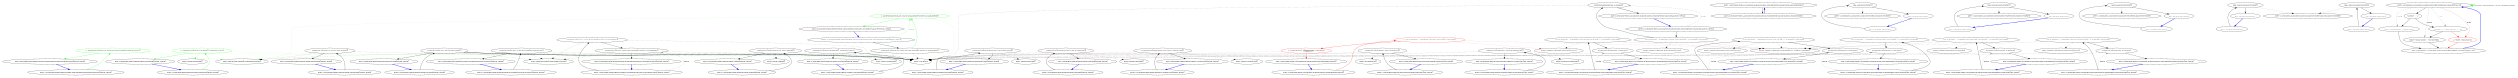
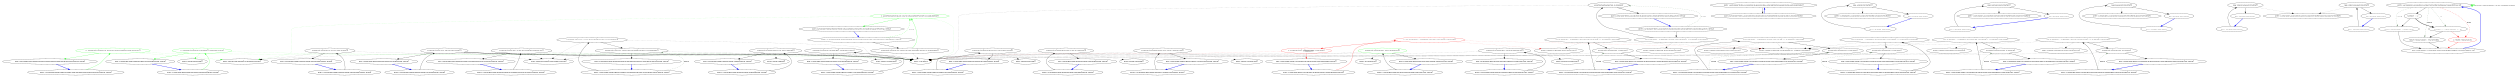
  digraph {
    fontname="Comic Neue"
    node [cluster="lambda expression" fontname="Comic Neue" span="15-15"]
    edge [fontname="Comic Neue" style=solid]
    n1 [cluster="Humanizer.Tests.InflectorTests.SingularizeAlreadySingularWord(string, string)" color=green community=0 label="0: Assert.Equal(singular, singular.Singularize(Plurality.Singular))" span="44-44"]
    n2 [cluster="Humanizer.Tests.InflectorTests.SingularizeAlreadySingularWord(string, string)" label="Exit Humanizer.Tests.InflectorTests.SingularizeAlreadySingularWord(string, string)" span="42-42"]
    n3 [cluster="string.Singularize(Humanizer.Plurality)" label="Entry string.Singularize(Humanizer.Plurality)" span="171-171"]
    n4 [cluster="Unk.Equal" label="Entry Unk.Equal" span=""]
    n5 [cluster="Humanizer.Tests.InflectorTests.SingularizeAlreadySingularWord(string, string)" label="Entry Humanizer.Tests.InflectorTests.SingularizeAlreadySingularWord(string, string)" span="42-42"]
    n6 [cluster="Humanizer.Tests.InflectorTests.SingularizeWordsWithUnknownSingularity(string, string)" color=green community=0 label="0: Assert.Equal(singular, plural.Singularize(Plurality.CouldBeEither))" span="52-52"]
    n7 [cluster="Humanizer.Tests.InflectorTests.SingularizeWordsWithUnknownSingularity(string, string)" label="Exit Humanizer.Tests.InflectorTests.SingularizeWordsWithUnknownSingularity(string, string)" span="49-49"]
    n8 [cluster="Humanizer.Tests.InflectorTests.SingularizeWordsWithUnknownSingularity(string, string)" label="Entry Humanizer.Tests.InflectorTests.SingularizeWordsWithUnknownSingularity(string, string)" span="49-49"]
    n9 [cluster="Humanizer.Tests.InflectorTests.SingularizeWordsWithUnknownSingularity(string, string)" label="Assert.Equal(singular, singular.Singularize(Plurality.CouldBeEither))" span="51-51"]
    n10 [cluster="Humanizer.Tests.InflectorTests.Dasherize(string, string)" color=green community=0 label="0: Assert.Equal(input.Dasherize(), expectedOutput)" span="75-75"]
    n11 [cluster="Humanizer.Tests.InflectorTests.Dasherize(string, string)" label="Exit Humanizer.Tests.InflectorTests.Dasherize(string, string)" span="73-73"]
    n12 [cluster="string.Dasherize()" label="Entry string.Dasherize()" span="259-259"]
    n13 [cluster="Humanizer.Tests.InflectorTests.Dasherize(string, string)" label="Entry Humanizer.Tests.InflectorTests.Dasherize(string, string)" span="73-73"]
    n14 [cluster="Humanizer.Tests.InflectorTests.Singularize(string, string)" label="Assert.Equal(singular, plural.Singularize())" span="37-37"]
    n15 [cluster="Humanizer.Tests.InflectorTests.Singularize(string, string)" label="Exit Humanizer.Tests.InflectorTests.Singularize(string, string)" span="35-35"]
    n16 [cluster="Humanizer.Tests.InflectorTests.Singularize(string, string)" label="Entry Humanizer.Tests.InflectorTests.Singularize(string, string)" span="35-35"]
    n17 [cluster="Humanizer.Tests.InflectorTests.Pluralize(string, string)" label="Assert.Equal(plural, singular.Pluralize())"]
    n18 [cluster="Humanizer.Tests.InflectorTests.Pluralize(string, string)" label="Exit Humanizer.Tests.InflectorTests.Pluralize(string, string)" span="13-13"]
    n19 [cluster="string.Pluralize(Humanizer.Plurality)" label="Entry string.Pluralize(Humanizer.Plurality)" span="147-147"]
    n20 [cluster="Humanizer.Tests.InflectorTests.Pluralize(string, string)" label="Entry Humanizer.Tests.InflectorTests.Pluralize(string, string)" span="13-13"]
    n21 [cluster="Humanizer.Tests.InflectorTests.PluralizeAlreadyPluralWord(string, string)" label="Assert.Equal(plural, plural.Pluralize(Plurality.Plural))" span="22-22"]
    n22 [cluster="Humanizer.Tests.InflectorTests.PluralizeAlreadyPluralWord(string, string)" label="Exit Humanizer.Tests.InflectorTests.PluralizeAlreadyPluralWord(string, string)" span="20-20"]
    n23 [cluster="Humanizer.Tests.InflectorTests.PluralizeAlreadyPluralWord(string, string)" label="Entry Humanizer.Tests.InflectorTests.PluralizeAlreadyPluralWord(string, string)" span="20-20"]
    n24 [cluster="Humanizer.Tests.InflectorTests.PluralizeWordsWithUnknownPlurality(string, string)" label="Assert.Equal(plural, plural.Pluralize(Plurality.CouldBeEither))" span="29-29"]
    n25 [cluster="Humanizer.Tests.InflectorTests.PluralizeWordsWithUnknownPlurality(string, string)" label="Assert.Equal(plural, singular.Pluralize(Plurality.CouldBeEither))" span="30-30"]
    n26 [cluster="Humanizer.Tests.InflectorTests.PluralizeWordsWithUnknownPlurality(string, string)" label="Exit Humanizer.Tests.InflectorTests.PluralizeWordsWithUnknownPlurality(string, string)" span="27-27"]
    n27 [cluster="Humanizer.Tests.InflectorTests.PluralizeWordsWithUnknownPlurality(string, string)" label="Entry Humanizer.Tests.InflectorTests.PluralizeWordsWithUnknownPlurality(string, string)" span="27-27"]
    n28 [cluster="Humanizer.Tests.InflectorTests.Titleize(string, string)" label="Assert.Equal(expectedOuput, input.Titleize())" span="65-65"]
    n29 [cluster="Humanizer.Tests.InflectorTests.Titleize(string, string)" label="Exit Humanizer.Tests.InflectorTests.Titleize(string, string)" span="63-63"]
    n30 [cluster="string.Titleize()" label="Entry string.Titleize()" span="216-216"]
    n31 [cluster="Humanizer.Tests.InflectorTests.Titleize(string, string)" label="Entry Humanizer.Tests.InflectorTests.Titleize(string, string)" span="63-63"]
    n32 [cluster="Humanizer.Tests.InflectorTests.Hyphenate(string, string)" label="Assert.Equal(input.Hyphenate(), expectedOutput)" span="85-85"]
    n33 [cluster="Humanizer.Tests.InflectorTests.Hyphenate(string, string)" label="Exit Humanizer.Tests.InflectorTests.Hyphenate(string, string)" span="83-83"]
    n34 [cluster="string.Hyphenate()" label="Entry string.Hyphenate()" span="269-269"]
    n35 [cluster="Humanizer.Tests.InflectorTests.Hyphenate(string, string)" label="Entry Humanizer.Tests.InflectorTests.Hyphenate(string, string)" span="83-83"]
    n36 [cluster="Humanizer.Tests.InflectorTests.Pascalize(string, string)" label="Assert.Equal(expectedOutput, input.Pascalize())" span="98-98"]
    n37 [cluster="Humanizer.Tests.InflectorTests.Pascalize(string, string)" label="Exit Humanizer.Tests.InflectorTests.Pascalize(string, string)" span="96-96"]
    n38 [cluster="string.Pascalize()" label="Entry string.Pascalize()" span="226-226"]
    n39 [cluster="Humanizer.Tests.InflectorTests.Pascalize(string, string)" label="Entry Humanizer.Tests.InflectorTests.Pascalize(string, string)" span="96-96"]
    n40 [cluster="Humanizer.Tests.InflectorTests.Camelize(string, string)" label="Assert.Equal(expectedOutput, input.Camelize())" span="112-112"]
    n41 [cluster="Humanizer.Tests.InflectorTests.Camelize(string, string)" label="Exit Humanizer.Tests.InflectorTests.Camelize(string, string)" span="110-110"]
    n42 [cluster="string.Camelize()" label="Entry string.Camelize()" span="236-236"]
    n43 [cluster="Humanizer.Tests.InflectorTests.Camelize(string, string)" label="Entry Humanizer.Tests.InflectorTests.Camelize(string, string)" span="110-110"]
    n44 [cluster="Humanizer.Tests.InflectorTests.Underscore(string, string)" label="Assert.Equal(expectedOuput, input.Underscore())" span="125-125"]
    n45 [cluster="Humanizer.Tests.InflectorTests.Underscore(string, string)" label="Exit Humanizer.Tests.InflectorTests.Underscore(string, string)" span="123-123"]
    n46 [cluster="string.Underscore()" label="Entry string.Underscore()" span="247-247"]
    n47 [cluster="Humanizer.Tests.InflectorTests.Underscore(string, string)" label="Entry Humanizer.Tests.InflectorTests.Underscore(string, string)" span="123-123"]
    n48 [cluster="string.FromRoman()" file="DateHumanizeTests.fi-FI.cs" label="Entry string.FromRoman()" span="43-43"]
    n49 [cluster="Humanizer.Tests.RomanNumeralTests.ToRoman(int, string)" file="DateHumanizeTests.fi-FI.cs" label="Entry Humanizer.Tests.RomanNumeralTests.ToRoman(int, string)" span="26-26"]
-   n50 [cluster="Humanizer.Tests.RomanNumeralTests.ToRoman(int, string)" file="DateHumanizeTests.fi-FI.cs" label="Assert.Equal(expected, input.ToRoman())" span="28-28"]
+   n50 [cluster="Humanizer.Tests.RomanNumeralTests.ToRoman(int, string)" file="DateHumanizeTests.fi-FI.cs" label="Assert.Equal(expected, input.ToRoman())" span="28-28" color=green]
    n51 [cluster="Humanizer.Tests.RomanNumeralTests.ToRoman(int, string)" file="DateHumanizeTests.fi-FI.cs" label="Exit Humanizer.Tests.RomanNumeralTests.ToRoman(int, string)" span="26-26"]
    n52 [cluster="int.ToRoman()" file="DateHumanizeTests.fi-FI.cs" label="Entry int.ToRoman()" span="84-84"]
    n53 [cluster="Humanizer.Tests.RomanNumeralTests.FromRoman(int, string)" file="DateHumanizeTests.fi-FI.cs" label="Entry Humanizer.Tests.RomanNumeralTests.FromRoman(int, string)" span="51-51"]
    n54 [cluster="Humanizer.Tests.RomanNumeralTests.FromRoman(int, string)" file="DateHumanizeTests.fi-FI.cs" label="Assert.Equal(expected, input.FromRoman())" span="53-53"]
    n55 [cluster="Humanizer.Tests.RomanNumeralTests.FromRoman(int, string)" file="DateHumanizeTests.fi-FI.cs" label="Exit Humanizer.Tests.RomanNumeralTests.FromRoman(int, string)" span="51-51"]
    n56 [cluster="Humanizer.Tests.Localisation.RussianDateHumanizeTests.NMinutesAgo(int, string)" file="DateHumanizeTests.ru-RU.cs" label="Entry Humanizer.Tests.Localisation.RussianDateHumanizeTests.NMinutesAgo(int, string)" span="52-52"]
    n57 [cluster="Humanizer.Tests.Localisation.RussianDateHumanizeTests.NMinutesAgo(int, string)" file="DateHumanizeTests.ru-RU.cs" label="var humanize = DateTime.UtcNow.AddMinutes(-1 * number).Humanize()" span="54-54"]
    n58 [cluster="Humanizer.Tests.Localisation.RussianDateHumanizeTests.NMinutesAgo(int, string)" file="DateHumanizeTests.ru-RU.cs" label="Assert.Equal(expected, humanize)" span="55-55"]
    n59 [cluster="System.DateTime.Humanize(bool, System.DateTime?)" file="DateHumanizeTests.ru-RU.cs" label="Entry System.DateTime.Humanize(bool, System.DateTime?)" span="18-18"]
    n60 [cluster="System.DateTime.AddMinutes(double)" file="DateHumanizeTests.ru-RU.cs" label="Entry System.DateTime.AddMinutes(double)" span="0-0"]
    n61 [cluster="Humanizer.Tests.Localisation.RussianDateHumanizeTests.NMinutesAgo(int, string)" file="DateHumanizeTests.ru-RU.cs" label="Exit Humanizer.Tests.Localisation.RussianDateHumanizeTests.NMinutesAgo(int, string)" span="52-52"]
    n62 [cluster="Humanizer.Tests.Localisation.RussianDateHumanizeTests.NotYet()" file="DateHumanizeTests.ru-RU.cs" label="Entry Humanizer.Tests.Localisation.RussianDateHumanizeTests.NotYet()" span="137-137"]
    n63 [cluster="Humanizer.Tests.Localisation.RussianDateHumanizeTests.NotYet()" color=red community=0 file="DateHumanizeTests.ru-RU.cs" label="0: var humanize = DateTime.UtcNow.AddDays(1).Humanize()" span="139-139"]
    n64 [cluster="Humanizer.Tests.Localisation.RussianDateHumanizeTests.NotYet()" color=red community=0 file="DateHumanizeTests.ru-RU.cs" label="0: Assert.Equal(''в будущем'', humanize)" span="140-140"]
    n65 [cluster="System.DateTime.AddDays(double)" file="DateHumanizeTests.ru-RU.cs" label="Entry System.DateTime.AddDays(double)" span="0-0"]
    n66 [cluster="Humanizer.Tests.Localisation.RussianDateHumanizeTests.NotYet()" file="DateHumanizeTests.ru-RU.cs" label="Exit Humanizer.Tests.Localisation.RussianDateHumanizeTests.NotYet()" span="137-137"]
    n67 [cluster="Humanizer.Tests.Localisation.RussianDateHumanizeTests.NHoursAgo(int, string)" file="DateHumanizeTests.ru-RU.cs" label="Entry Humanizer.Tests.Localisation.RussianDateHumanizeTests.NHoursAgo(int, string)" span="72-72"]
    n68 [cluster="Humanizer.Tests.Localisation.RussianDateHumanizeTests.NHoursAgo(int, string)" file="DateHumanizeTests.ru-RU.cs" label="var humanize = DateTime.UtcNow.AddHours(-1 * number).Humanize()" span="74-74"]
    n69 [cluster="Humanizer.Tests.Localisation.RussianDateHumanizeTests.NHoursAgo(int, string)" file="DateHumanizeTests.ru-RU.cs" label="Assert.Equal(expected, humanize)" span="75-75"]
    n70 [cluster="System.DateTime.AddHours(double)" file="DateHumanizeTests.ru-RU.cs" label="Entry System.DateTime.AddHours(double)" span="0-0"]
    n71 [cluster="Humanizer.Tests.Localisation.RussianDateHumanizeTests.NHoursAgo(int, string)" file="DateHumanizeTests.ru-RU.cs" label="Exit Humanizer.Tests.Localisation.RussianDateHumanizeTests.NHoursAgo(int, string)" span="72-72"]
    n72 [cluster="System.DateTime.AddSeconds(double)" file="DateHumanizeTests.ru-RU.cs" label="Entry System.DateTime.AddSeconds(double)" span="0-0"]
    n73 [cluster="Humanizer.Tests.Localisation.RussianDateHumanizeTests.NMonthsAgo(int, string)" file="DateHumanizeTests.ru-RU.cs" label="Entry Humanizer.Tests.Localisation.RussianDateHumanizeTests.NMonthsAgo(int, string)" span="109-109"]
    n74 [cluster="Humanizer.Tests.Localisation.RussianDateHumanizeTests.NMonthsAgo(int, string)" file="DateHumanizeTests.ru-RU.cs" label="var humanize = DateTime.UtcNow.Date.AddMonths(-1 * number).Humanize()" span="111-111"]
    n75 [cluster="Humanizer.Tests.Localisation.RussianDateHumanizeTests.NMonthsAgo(int, string)" file="DateHumanizeTests.ru-RU.cs" label="Assert.Equal(expected, humanize)" span="112-112"]
    n76 [cluster="Humanizer.Tests.Localisation.RussianDateHumanizeTests.NMonthsAgo(int, string)" file="DateHumanizeTests.ru-RU.cs" label="Exit Humanizer.Tests.Localisation.RussianDateHumanizeTests.NMonthsAgo(int, string)" span="109-109"]
    n77 [cluster="System.DateTime.AddYears(int)" file="DateHumanizeTests.ru-RU.cs" label="Entry System.DateTime.AddYears(int)" span="0-0"]
    n78 [cluster="Humanizer.Tests.Localisation.RussianDateHumanizeTests.NYearsAgo(int, string)" file="DateHumanizeTests.ru-RU.cs" label="Entry Humanizer.Tests.Localisation.RussianDateHumanizeTests.NYearsAgo(int, string)" span="130-130"]
    n79 [cluster="Humanizer.Tests.Localisation.RussianDateHumanizeTests.NYearsAgo(int, string)" file="DateHumanizeTests.ru-RU.cs" label="var humanize = DateTime.UtcNow.Date.AddYears(-1 * number).Humanize()" span="132-132"]
    n80 [cluster="Humanizer.Tests.Localisation.RussianDateHumanizeTests.NYearsAgo(int, string)" file="DateHumanizeTests.ru-RU.cs" label="Assert.Equal(expected, humanize)" span="133-133"]
    n81 [cluster="Humanizer.Tests.Localisation.RussianDateHumanizeTests.NYearsAgo(int, string)" file="DateHumanizeTests.ru-RU.cs" label="Exit Humanizer.Tests.Localisation.RussianDateHumanizeTests.NYearsAgo(int, string)" span="130-130"]
    n82 [cluster="Humanizer.Tests.Localisation.RussianDateHumanizeTests.RussianDateHumanizeTests()" file="DateHumanizeTests.ru-RU.cs" label="Entry Humanizer.Tests.Localisation.RussianDateHumanizeTests.RussianDateHumanizeTests()" span="8-8"]
    n83 [cluster="Humanizer.Tests.Localisation.RussianDateHumanizeTests.RussianDateHumanizeTests()" file="DateHumanizeTests.ru-RU.cs" label="Exit Humanizer.Tests.Localisation.RussianDateHumanizeTests.RussianDateHumanizeTests()" span="8-8"]
    n84 [cluster="Humanizer.Tests.Localisation.RussianDateHumanizeTests.NDaysAgo(int, string)" file="DateHumanizeTests.ru-RU.cs" label="Entry Humanizer.Tests.Localisation.RussianDateHumanizeTests.NDaysAgo(int, string)" span="94-94"]
    n85 [cluster="Humanizer.Tests.Localisation.RussianDateHumanizeTests.NDaysAgo(int, string)" file="DateHumanizeTests.ru-RU.cs" label="var humanize = DateTime.UtcNow.Date.AddDays(-1 * number).Humanize()" span="96-96"]
    n86 [cluster="Humanizer.Tests.Localisation.RussianDateHumanizeTests.NDaysAgo(int, string)" file="DateHumanizeTests.ru-RU.cs" label="Assert.Equal(expected, humanize)" span="97-97"]
    n87 [cluster="Humanizer.Tests.Localisation.RussianDateHumanizeTests.NDaysAgo(int, string)" file="DateHumanizeTests.ru-RU.cs" label="Exit Humanizer.Tests.Localisation.RussianDateHumanizeTests.NDaysAgo(int, string)" span="94-94"]
    n88 [cluster="Humanizer.Tests.Localisation.RussianDateHumanizeTests.NSecondsAgo(int, string)" file="DateHumanizeTests.ru-RU.cs" label="Entry Humanizer.Tests.Localisation.RussianDateHumanizeTests.NSecondsAgo(int, string)" span="29-29"]
    n89 [cluster="Humanizer.Tests.Localisation.RussianDateHumanizeTests.NSecondsAgo(int, string)" file="DateHumanizeTests.ru-RU.cs" label="var humanize = DateTime.UtcNow.AddSeconds(-1 * number).Humanize()" span="31-31"]
    n90 [cluster="Humanizer.Tests.Localisation.RussianDateHumanizeTests.NSecondsAgo(int, string)" file="DateHumanizeTests.ru-RU.cs" label="Assert.Equal(expected, humanize)" span="32-32"]
    n91 [cluster="Humanizer.Tests.Localisation.RussianDateHumanizeTests.NSecondsAgo(int, string)" file="DateHumanizeTests.ru-RU.cs" label="Exit Humanizer.Tests.Localisation.RussianDateHumanizeTests.NSecondsAgo(int, string)" span="29-29"]
    n92 [cluster="Humanizer.Localisation.ArabicFormatter.ArabicFormatter()" file="DefaultFormatter.cs" label="Entry Humanizer.Localisation.ArabicFormatter.ArabicFormatter()" span="2-2"]
    n93 [cluster="Humanizer.Localisation.RomanianFormatter.RomanianFormatter()" file="DefaultFormatter.cs" label="Entry Humanizer.Localisation.RomanianFormatter.RomanianFormatter()" span="2-2"]
    n94 [cluster="Humanizer.Localisation.RussianFormatter.RussianFormatter()" file="DefaultFormatter.cs" label="Entry Humanizer.Localisation.RussianFormatter.RussianFormatter()" span="2-2"]
    n95 [cluster="Humanizer.Localisation.CzechSlovakFormatter.CzechSlovakFormatter()" file="DefaultFormatter.cs" label="Entry Humanizer.Localisation.CzechSlovakFormatter.CzechSlovakFormatter()" span="2-2"]
    n96 [file="DefaultFormatter.cs" label="Entry lambda expression" span="19-19"]
    n97 [file="DefaultFormatter.cs" label="new CzechSlovakFormatter()" span="19-19"]
    n98 [file="DefaultFormatter.cs" label="Exit lambda expression" span="19-19"]
    n99 [file="DefaultFormatter.cs" label="Entry lambda expression"]
    n100 [file="DefaultFormatter.cs" label="new RomanianFormatter()"]
    n101 [file="DefaultFormatter.cs" label="Exit lambda expression"]
    n102 [file="DefaultFormatter.cs" label="Entry lambda expression" span="16-16"]
    n103 [file="DefaultFormatter.cs" label="new RussianFormatter()" span="16-16"]
    n104 [file="DefaultFormatter.cs" label="Exit lambda expression" span="16-16"]
    n105 [file="DefaultFormatter.cs" label="Entry lambda expression" span="17-17"]
    n106 [file="DefaultFormatter.cs" label="new ArabicFormatter()" span="17-17"]
    n107 [file="DefaultFormatter.cs" label="Exit lambda expression" span="17-17"]
    n108 [file="DefaultFormatter.cs" label="Entry lambda expression" span="18-18"]
    n109 [file="DefaultFormatter.cs" label="new CzechSlovakFormatter()" span="18-18"]
    n110 [file="DefaultFormatter.cs" label="Exit lambda expression" span="18-18"]
    n111 [cluster="Humanizer.Localisation.ArabicFormatter.GetResourceKey(string, int)" file="IFormatter.cs" label="Entry Humanizer.Localisation.ArabicFormatter.GetResourceKey(string, int)" span="7-7"]
    n112 [cluster="Humanizer.Localisation.ArabicFormatter.GetResourceKey(string, int)" file="IFormatter.cs" label="number == 2" span="10-10"]
    n113 [cluster="Humanizer.Localisation.ArabicFormatter.GetResourceKey(string, int)" file="IFormatter.cs" label="return resourceKey + DualPostfix;" span="11-11"]
    n114 [cluster="Humanizer.Localisation.ArabicFormatter.GetResourceKey(string, int)" file="IFormatter.cs" label="number >= 3 && number <= 10" span="14-14"]
    n115 [cluster="Humanizer.Localisation.ArabicFormatter.GetResourceKey(string, int)" file="IFormatter.cs" label="return resourceKey + PluralPostfix;"]
    n116 [cluster="Humanizer.Localisation.ArabicFormatter.GetResourceKey(string, int)" color=red community=0 file="IFormatter.cs" label="0: return resourceKey;" span="17-17"]
    n117 [cluster="Humanizer.Localisation.ArabicFormatter.GetResourceKey(string, int)" file="IFormatter.cs" label="Exit Humanizer.Localisation.ArabicFormatter.GetResourceKey(string, int)" span="7-7"]
    n1 -> n2 [color=green]
    n1 -> n3 [color=green style=dotted]
    n1 -> n4 [color=green style=dotted]
    n2 -> n5 [color=blue style=bold]
    n5 -> n1 [color=green]
    n6 -> n3 [color=green style=dotted]
    n6 -> n4 [color=green style=dotted]
    n6 -> n7 [color=green]
    n7 -> n8 [color=blue style=bold]
    n8 -> n6 [color=green label=string style=dashed]
    n8 -> n9
    n9 -> n3 [style=dotted]
    n9 -> n4 [style=dotted]
    n9 -> n6 [color=green]
    n10 -> n4 [color=green style=dotted]
    n10 -> n11 [color=green]
    n10 -> n12 [color=green style=dashed]
    n11 -> n13 [color=blue style=bold]
    n13 -> n10 [color=green]
    n14 -> n3 [style=dotted]
    n14 -> n4 [style=dotted]
    n14 -> n15
    n15 -> n16 [color=blue style=bold]
    n16 -> n14
    n17 -> n4 [style=bold]
    n17 -> n18
    n17 -> n19 [style=dotted]
    n18 -> n20 [color=blue style=bold]
    n20 -> n17
    n21 -> n4 [style=dotted]
    n21 -> n19 [style=dotted]
    n21 -> n22
    n22 -> n23 [color=blue style=bold]
    n23 -> n21
    n24 -> n4 [style=dotted]
    n24 -> n19 [style=dotted]
    n24 -> n25
    n25 -> n4 [style=dotted]
    n25 -> n19 [style=dotted]
    n25 -> n26
    n26 -> n27 [color=blue style=bold]
    n27 -> n24
    n27 -> n25 [color=darkseagreen4 label=string style=dashed]
    n28 -> n4 [style=dotted]
    n28 -> n29
    n28 -> n30 [style=dotted]
    n29 -> n31 [color=blue style=bold]
    n31 -> n28
    n32 -> n4 [style=dotted]
    n32 -> n33
    n32 -> n34 [style=dotted]
    n33 -> n35 [color=blue style=bold]
    n35 -> n32
    n36 -> n4 [style=dotted]
    n36 -> n37
    n36 -> n38 [style=dotted]
    n37 -> n39 [color=blue style=bold]
    n39 -> n36
    n40 -> n4 [style=dotted]
    n40 -> n41
    n40 -> n42 [style=dotted]
    n41 -> n43 [color=blue style=bold]
    n43 -> n40
    n44 -> n4 [style=dotted]
    n44 -> n45
    n44 -> n46 [style=dotted]
    n45 -> n47 [color=blue style=bold]
    n47 -> n44
    n49 -> n50
    n50 -> n4 [style=dotted]
    n50 -> n51
    n50 -> n52 [style=dotted]
    n51 -> n49 [color=blue style=bold]
    n53 -> n54
    n54 -> n4 [style=dotted]
    n54 -> n48 [style=dotted]
    n54 -> n55
    n55 -> n53 [color=blue style=bold]
    n56 -> n57
    n56 -> n58 [color=darkseagreen4 label=string style=dashed]
    n57 -> n58
    n57 -> n59 [style=dotted]
    n57 -> n60 [style=dotted]
    n58 -> n4 [style=dotted]
    n58 -> n61
    n61 -> n56 [color=blue style=bold]
    n62 -> n63 [color=red]
    n63 -> n59 [color=red style=dotted]
    n63 -> n64 [color=red]
    n63 -> n65 [color=red style=dotted]
    n64 -> n4 [color=red style=dotted]
    n64 -> n66 [color=red]
    n66 -> n62 [color=blue style=bold]
    n67 -> n68
    n67 -> n69 [color=darkseagreen4 label=string style=dashed]
    n68 -> n59 [style=dotted]
    n68 -> n69
    n68 -> n70 [style=dotted]
    n69 -> n4 [style=dotted]
    n69 -> n71
    n71 -> n67 [color=blue style=bold]
    n73 -> n74
    n73 -> n75 [color=darkseagreen4 label=string style=dashed]
    n74 -> n59 [style=dotted]
    n74 -> n75
    n75 -> n4 [style=dotted]
    n75 -> n76
    n76 -> n73 [color=blue style=bold]
    n78 -> n79
    n78 -> n80 [color=darkseagreen4 label=string style=dashed]
    n79 -> n59 [style=dotted]
    n79 -> n77 [style=dotted]
    n79 -> n80
    n80 -> n4 [style=dotted]
    n80 -> n81
    n81 -> n78 [color=blue style=bold]
    n82 -> n83
    n83 -> n82 [color=blue style=bold]
    n84 -> n85
    n84 -> n86 [color=darkseagreen4 label=string style=dashed]
    n85 -> n59 [style=dotted]
    n85 -> n65 [style=dotted]
    n85 -> n86
    n86 -> n4 [style=dotted]
    n86 -> n87
    n87 -> n84 [color=blue style=bold]
    n88 -> n89
    n88 -> n90 [color=darkseagreen4 label=string style=dashed]
    n89 -> n59 [style=dotted]
    n89 -> n72 [style=dotted]
    n89 -> n90
    n90 -> n4 [style=dotted]
    n90 -> n91
    n91 -> n88 [color=blue style=bold]
    n96 -> n97
    n97 -> n95 [style=dotted]
    n97 -> n98
    n98 -> n96 [color=blue style=bold]
    n99 -> n100
    n100 -> n93 [style=dotted]
    n100 -> n101
    n101 -> n99 [color=blue style=bold]
    n102 -> n103
    n103 -> n94 [style=dotted]
    n103 -> n104
    n104 -> n102 [color=blue style=bold]
    n105 -> n106
    n106 -> n92 [style=dotted]
    n106 -> n107
    n107 -> n105 [color=blue style=bold]
    n108 -> n109
    n109 -> n95 [style=dotted]
    n109 -> n110
    n110 -> n108 [color=blue style=bold]
    n111 -> n111 [color=green label="method methodReturn string GetResourceKey" style=bold]
    n111 -> n112
    n111 -> n113 [color=darkseagreen4 label=string style=dashed]
    n111 -> n114 [color=darkseagreen4 label=int style=dashed]
    n111 -> n115 [color=darkseagreen4 label=string style=dashed]
    n111 -> n116 [color=red label=string style=dashed]
    n112 -> n113
-   n112 -> n114
+   n112 -> n114 [style=bold]
    n113 -> n117
    n114 -> n115
    n114 -> n116 [color=red]
    n115 -> n117
    n116 -> n117 [color=red]
    n117 -> n111 [color=blue style=bold]
  }
